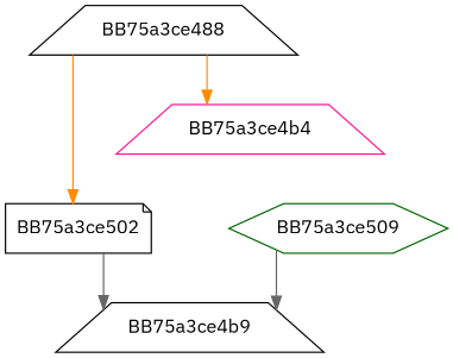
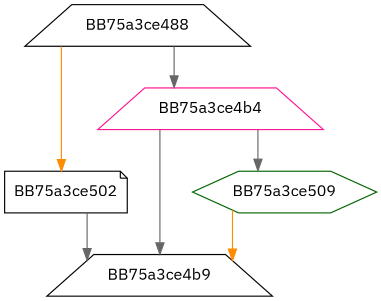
  digraph {
    fontname="IBM Plex Sans"
    splines=ortho
    node [color=black fontname="IBM Plex Sans" shape=trapezium]
    edge [color=gray40 fontname="IBM Plex Sans"]
    BB75a3ce502 [shape=note]
    BB75a3ce488
    BB75a3ce4b4 [color=deeppink]
    BB75a3ce4b9
    BB75a3ce509 [color=darkgreen shape=hexagon]
    BB75a3ce502 -> BB75a3ce4b9
    BB75a3ce488 -> BB75a3ce502 [color=darkorange]
-   BB75a3ce488 -> BB75a3ce4b4 [color=darkorange]
-   BB75a3ce509 -> BB75a3ce4b9
+   BB75a3ce488 -> BB75a3ce4b4
+   BB75a3ce4b4 -> BB75a3ce4b9
+   BB75a3ce4b4 -> BB75a3ce509
+   BB75a3ce509 -> BB75a3ce4b9 [color=darkorange]
  }
